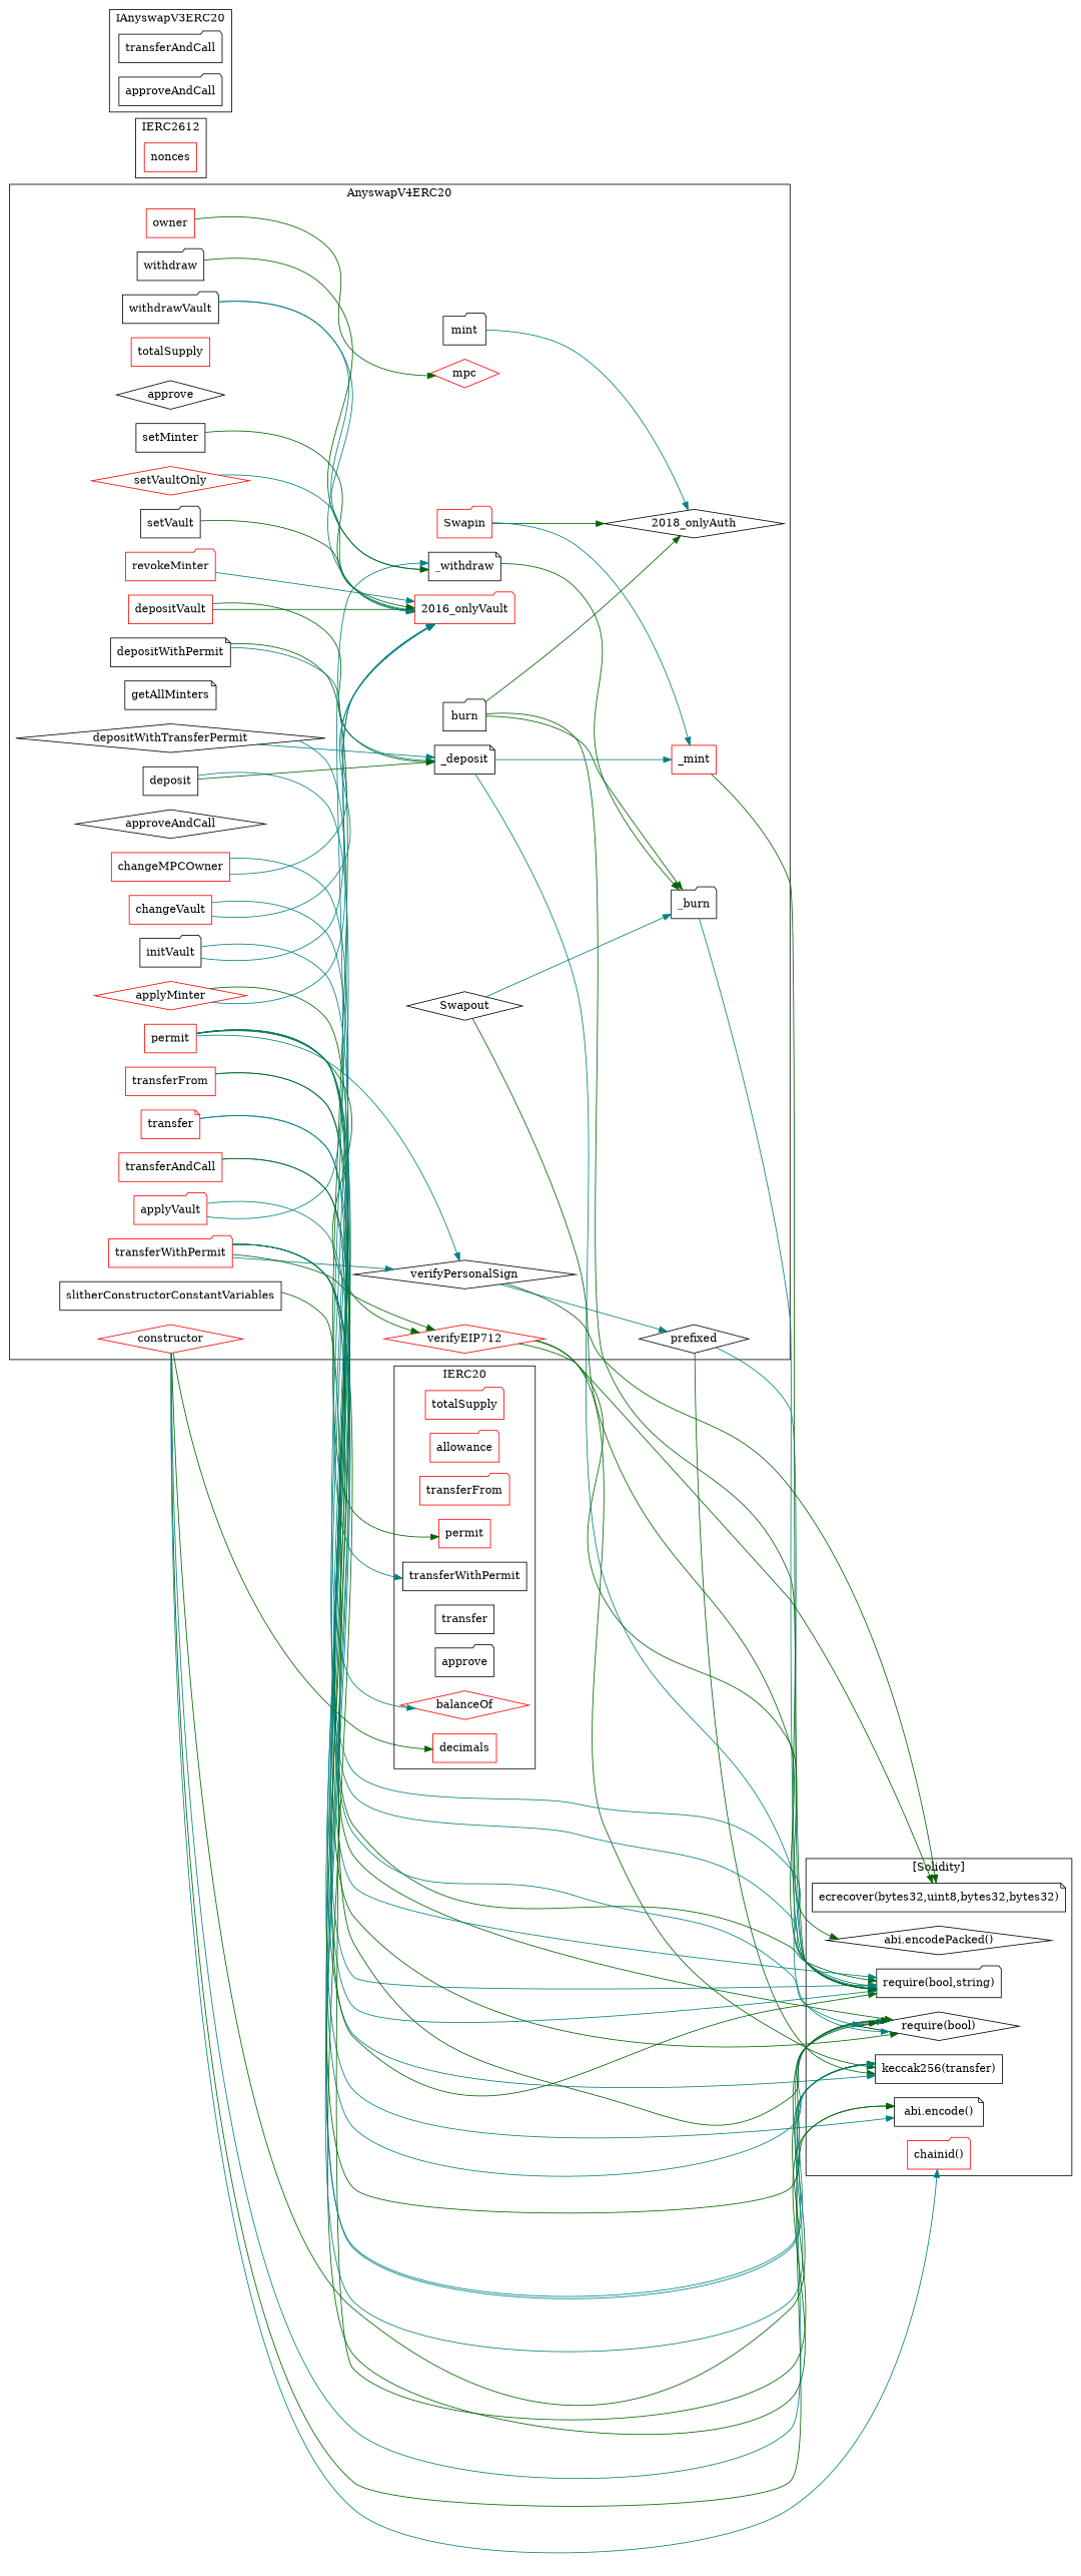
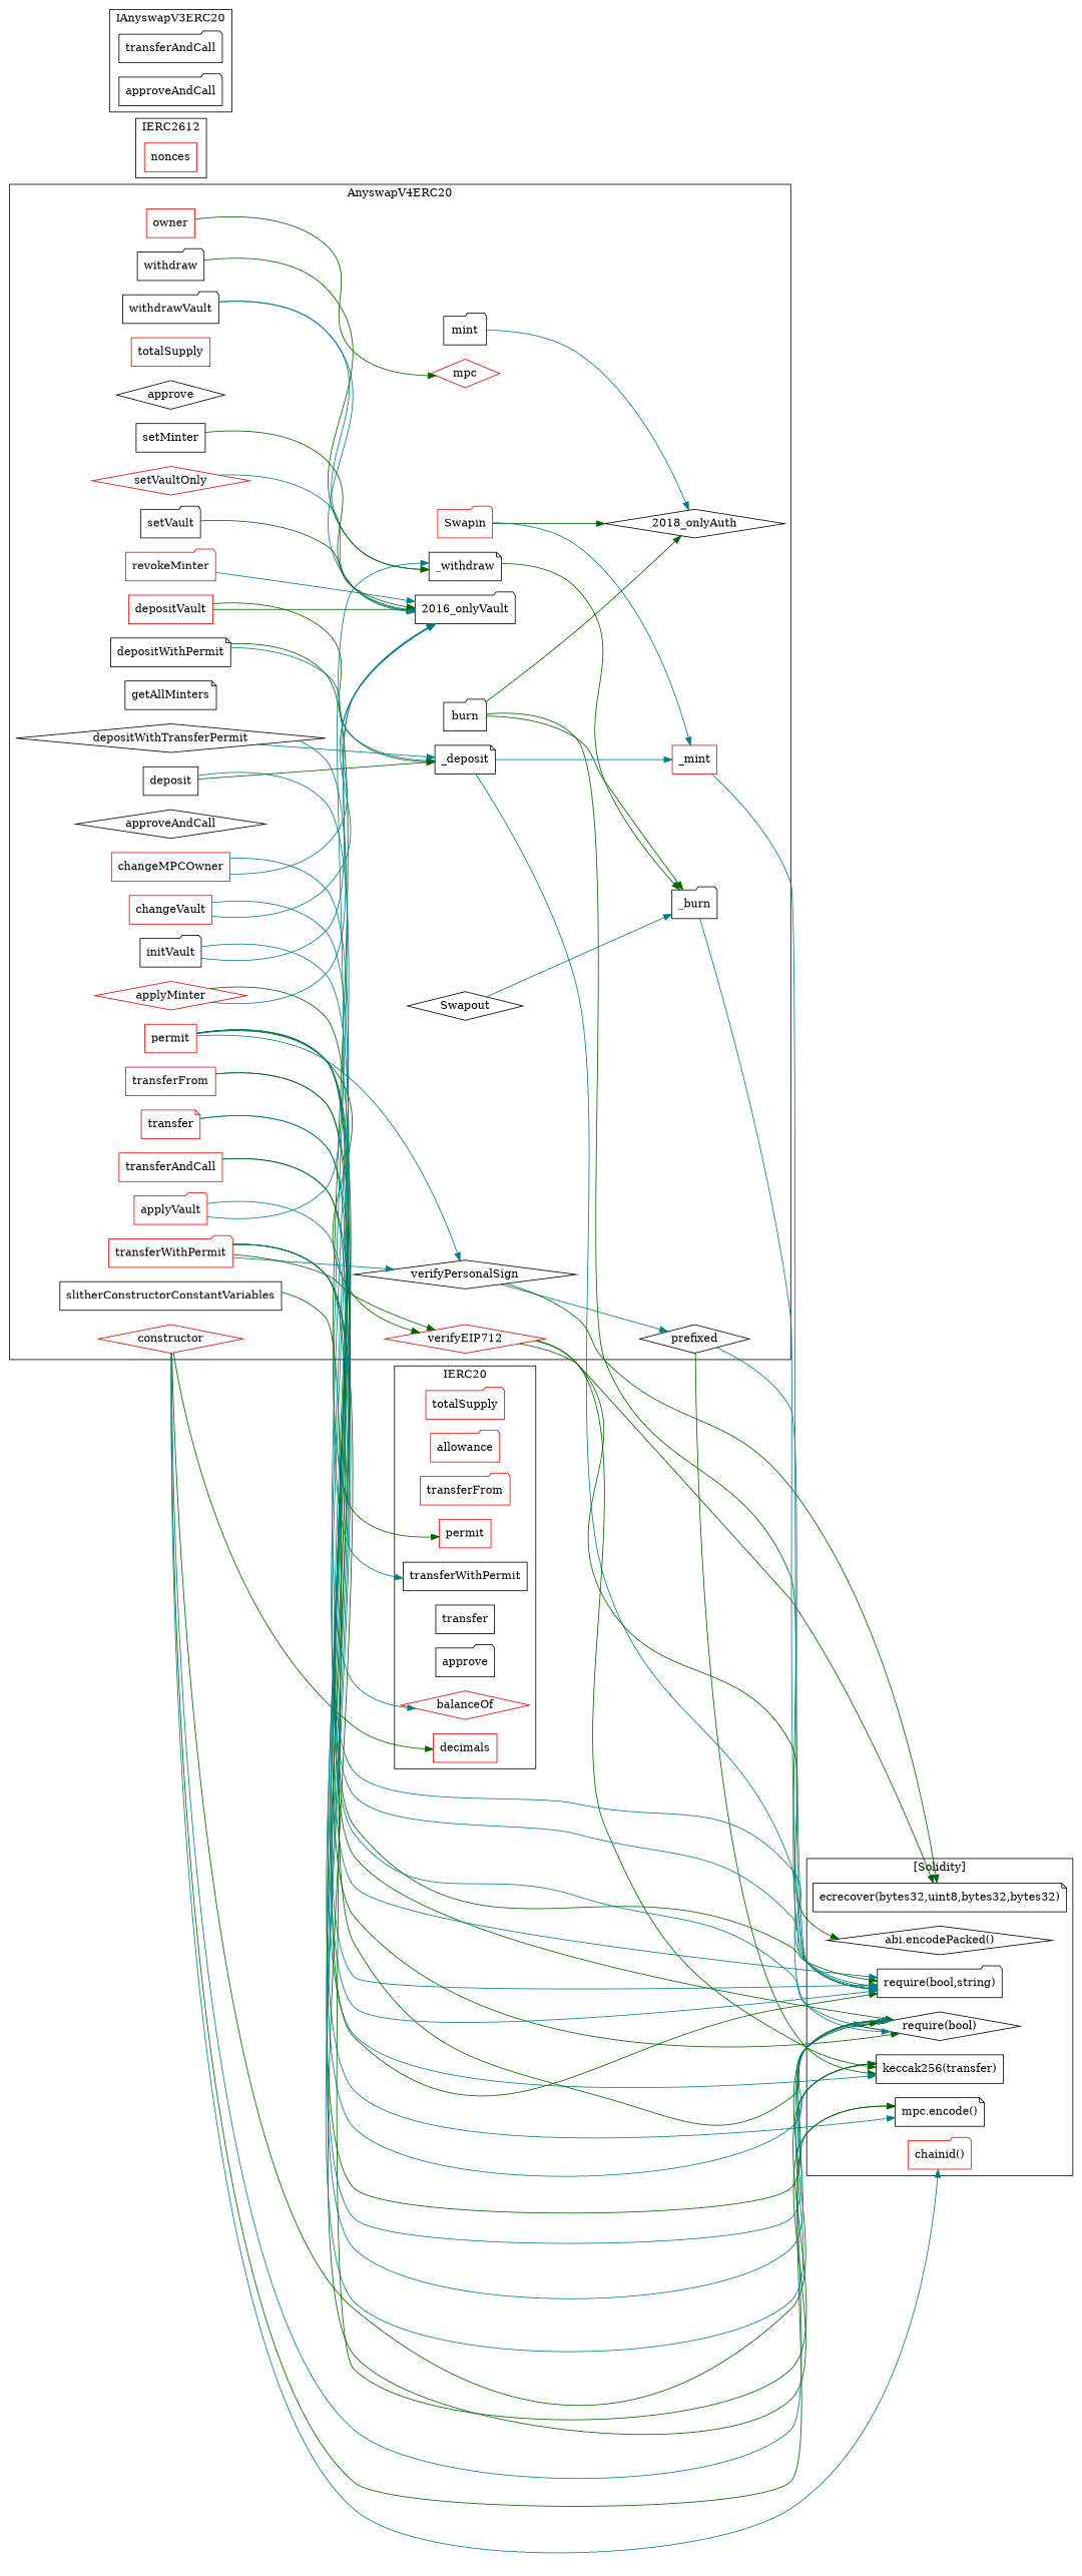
  strict digraph {
    fontname="DejaVu Serif"
    rankdir=LR
    node [color=black fontname="DejaVu Serif" shape=folder]
    edge [color=teal fontname="DejaVu Serif"]
    n1 [color=red label=totalSupply]
    n2 [color=red label=allowance]
    n3 [color=red label=transferFrom]
    n4 [color=red label=permit shape=box]
    n5 [label=transferWithPermit shape=box]
    n6 [label=transfer shape=box]
    n7 [label=approve]
    n8 [color=red label=decimals shape=box]
    n9 [color=red label=balanceOf shape=diamond]
    n10 [color=red label=nonces shape=box]
    n11 [label=burn]
    n12 [label=_burn]
    n13 [label="2018_onlyAuth" shape=diamond]
    n14 [color=red label=constructor shape=diamond]
    n15 [color=red label=depositVault shape=box]
    n16 [label=_deposit shape=note]
-   "2016_onlyVault" [color=red]
+   "2016_onlyVault"
    n18 [color=red label=owner shape=box]
    n19 [color=red label=mpc shape=diamond]
    n20 [color=red label=totalSupply shape=box]
    n21 [label=prefixed shape=diamond]
    n22 [label=approve shape=diamond]
    n23 [color=red label=applyMinter shape=diamond]
    n24 [color=red label=transfer shape=note]
    n25 [label=depositWithPermit shape=note]
    n26 [color=red label=revokeMinter]
    n27 [color=red label=permit shape=box]
    n28 [label=verifyPersonalSign shape=diamond]
    n29 [color=red label=verifyEIP712 shape=diamond]
    n30 [color=red label=transferFrom shape=box]
    n31 [label=getAllMinters shape=note]
    n32 [label=depositWithTransferPermit shape=diamond]
    n33 [color=red label=transferWithPermit]
    n34 [label=approveAndCall shape=diamond]
    n35 [color=red label=transferAndCall shape=box]
    n36 [label=slitherConstructorConstantVariables shape=box]
    n37 [label=Swapout shape=diamond]
    n38 [label=_withdraw shape=note]
    n39 [label=setMinter shape=box]
    n40 [color=red label=changeMPCOwner shape=box]
    n41 [label=withdrawVault]
    n42 [color=red label=applyVault]
    n43 [label=withdraw]
    n44 [color=red label=setVaultOnly shape=diamond]
    n45 [label=mint]
    n46 [color=red label=_mint shape=box]
    n47 [label=setVault]
    n48 [color=red label=changeVault shape=box]
    n49 [label=deposit shape=box]
    n50 [color=red label=Swapin]
    n51 [label=initVault]
    n52 [label=transferAndCall]
    n53 [label=approveAndCall]
    "require(bool,string)"
    "require(bool)" [shape=diamond]
-   "abi.encode()" [shape=note]
+   "abi.encode()" [shape=note label="mpc.encode()"]
    n57 [label="keccak256(transfer)" shape=box]
    "chainid()" [color=red]
    "abi.encodePacked()" [shape=diamond]
    "ecrecover(bytes32,uint8,bytes32,bytes32)" [shape=note]
    subgraph cluster_1 {
      label=IERC20
      n1
      n2
      n3
      n4
      n5
      n6
      n7
      n8
      n9
    }
    subgraph cluster_2 {
      label=IERC2612
      n10
    }
    subgraph cluster_3 {
      label=AnyswapV4ERC20
      n11
      n12
      n13
      n14
      n15
      n16
      "2016_onlyVault"
      n18
      n19
      n20
      n21
      n22
      n23
      n24
      n25
      n26
      n27
      n28
      n29
      n30
      n31
      n32
      n33
      n34
      n35
      n36
      n37
      n38
      n39
      n40
      n41
      n42
      n43
      n44
      n45
      n46
      n47
      n48
      n49
      n50
      n51
    }
    subgraph cluster_4 {
      label=IAnyswapV3ERC20
      n52
      n53
    }
    subgraph cluster_5 {
      label="[Solidity]"
      "require(bool,string)"
      "require(bool)"
      "abi.encode()"
      n57
      "chainid()"
      "abi.encodePacked()"
      "ecrecover(bytes32,uint8,bytes32,bytes32)"
    }
    n11 -> n12 [color=darkgreen]
    n11 -> n13 [color=darkgreen]
    n11 -> "require(bool,string)" [color=darkgreen]
    n12 -> "require(bool,string)"
    n14 -> n8 [color=darkgreen]
    n14 -> "require(bool)" [color=darkgreen]
    n14 -> "abi.encode()" [color=darkgreen]
    n14 -> n57
    n14 -> "chainid()"
    n15 -> n16 [color=darkgreen]
    n15 -> "2016_onlyVault" [color=darkgreen]
    n16 -> n46
    n16 -> "require(bool)"
    n18 -> n19 [color=darkgreen]
    n21 -> "require(bool,string)"
    n21 -> n57 [color=darkgreen]
    n23 -> "2016_onlyVault"
    n23 -> "require(bool)" [color=darkgreen]
    n24 -> "require(bool,string)"
    n24 -> "require(bool)"
    n25 -> n4 [color=darkgreen]
    n25 -> n16
    n26 -> "2016_onlyVault"
    n27 -> n28
    n27 -> n29 [color=darkgreen]
    n27 -> "require(bool,string)" [color=darkgreen]
    n27 -> "require(bool)" [color=darkgreen]
    n27 -> "abi.encode()"
    n27 -> n57
    n28 -> n21
    n28 -> "ecrecover(bytes32,uint8,bytes32,bytes32)" [color=darkgreen]
    n29 -> n57 [color=darkgreen]
    n29 -> "abi.encodePacked()" [color=darkgreen]
    n29 -> "ecrecover(bytes32,uint8,bytes32,bytes32)" [color=darkgreen]
    n30 -> "require(bool,string)"
    n30 -> "require(bool)" [color=darkgreen]
    n32 -> n5
    n32 -> n16
    n33 -> n28
    n33 -> n29 [color=darkgreen]
    n33 -> "require(bool,string)" [color=darkgreen]
    n33 -> "require(bool)"
    n33 -> "abi.encode()" [color=darkgreen]
    n33 -> n57
    n35 -> "require(bool,string)"
    n35 -> "require(bool)" [color=darkgreen]
    n36 -> n57 [color=darkgreen]
    n37 -> n12
-   n37 -> "require(bool,string)" [color=darkgreen]
    n38 -> n12 [color=darkgreen]
    n39 -> "2016_onlyVault" [color=darkgreen]
    n40 -> "2016_onlyVault"
    n40 -> "require(bool,string)"
    n41 -> "2016_onlyVault"
    n41 -> n38
    n42 -> n38
-   n42 -> n57
+   n42 -> "require(bool)"
    n43 -> n38 [color=darkgreen]
    n44 -> "2016_onlyVault"
    n45 -> n13
-   n46 -> "require(bool,string)" [color=darkgreen]
+   n46 -> "require(bool,string)"
    n47 -> "2016_onlyVault" [color=darkgreen]
    n48 -> "2016_onlyVault"
    n48 -> "require(bool,string)"
    n49 -> n9
    n49 -> n16 [color=darkgreen]
    n50 -> n13 [color=darkgreen]
    n50 -> n46
    n51 -> "2016_onlyVault"
    n51 -> "require(bool)"
  }
